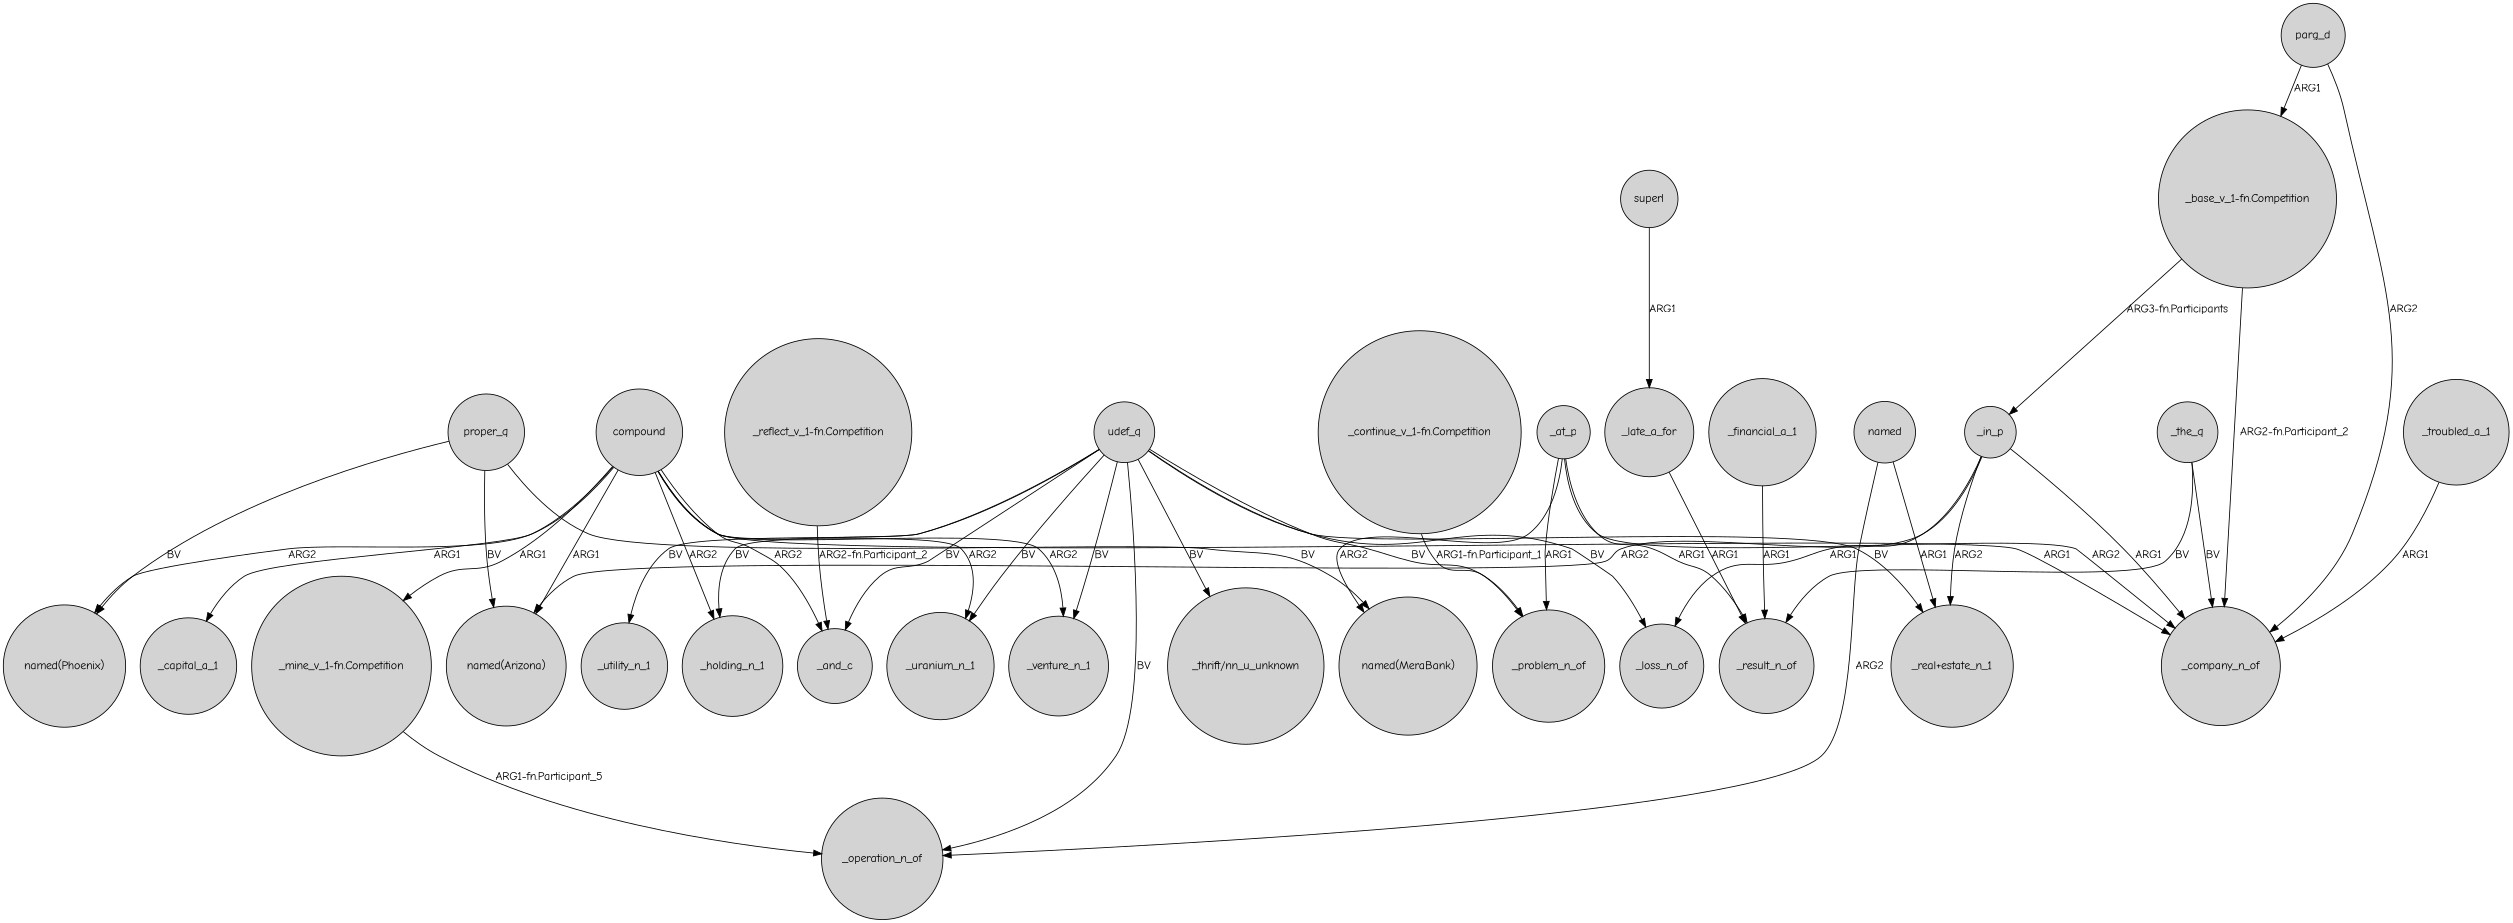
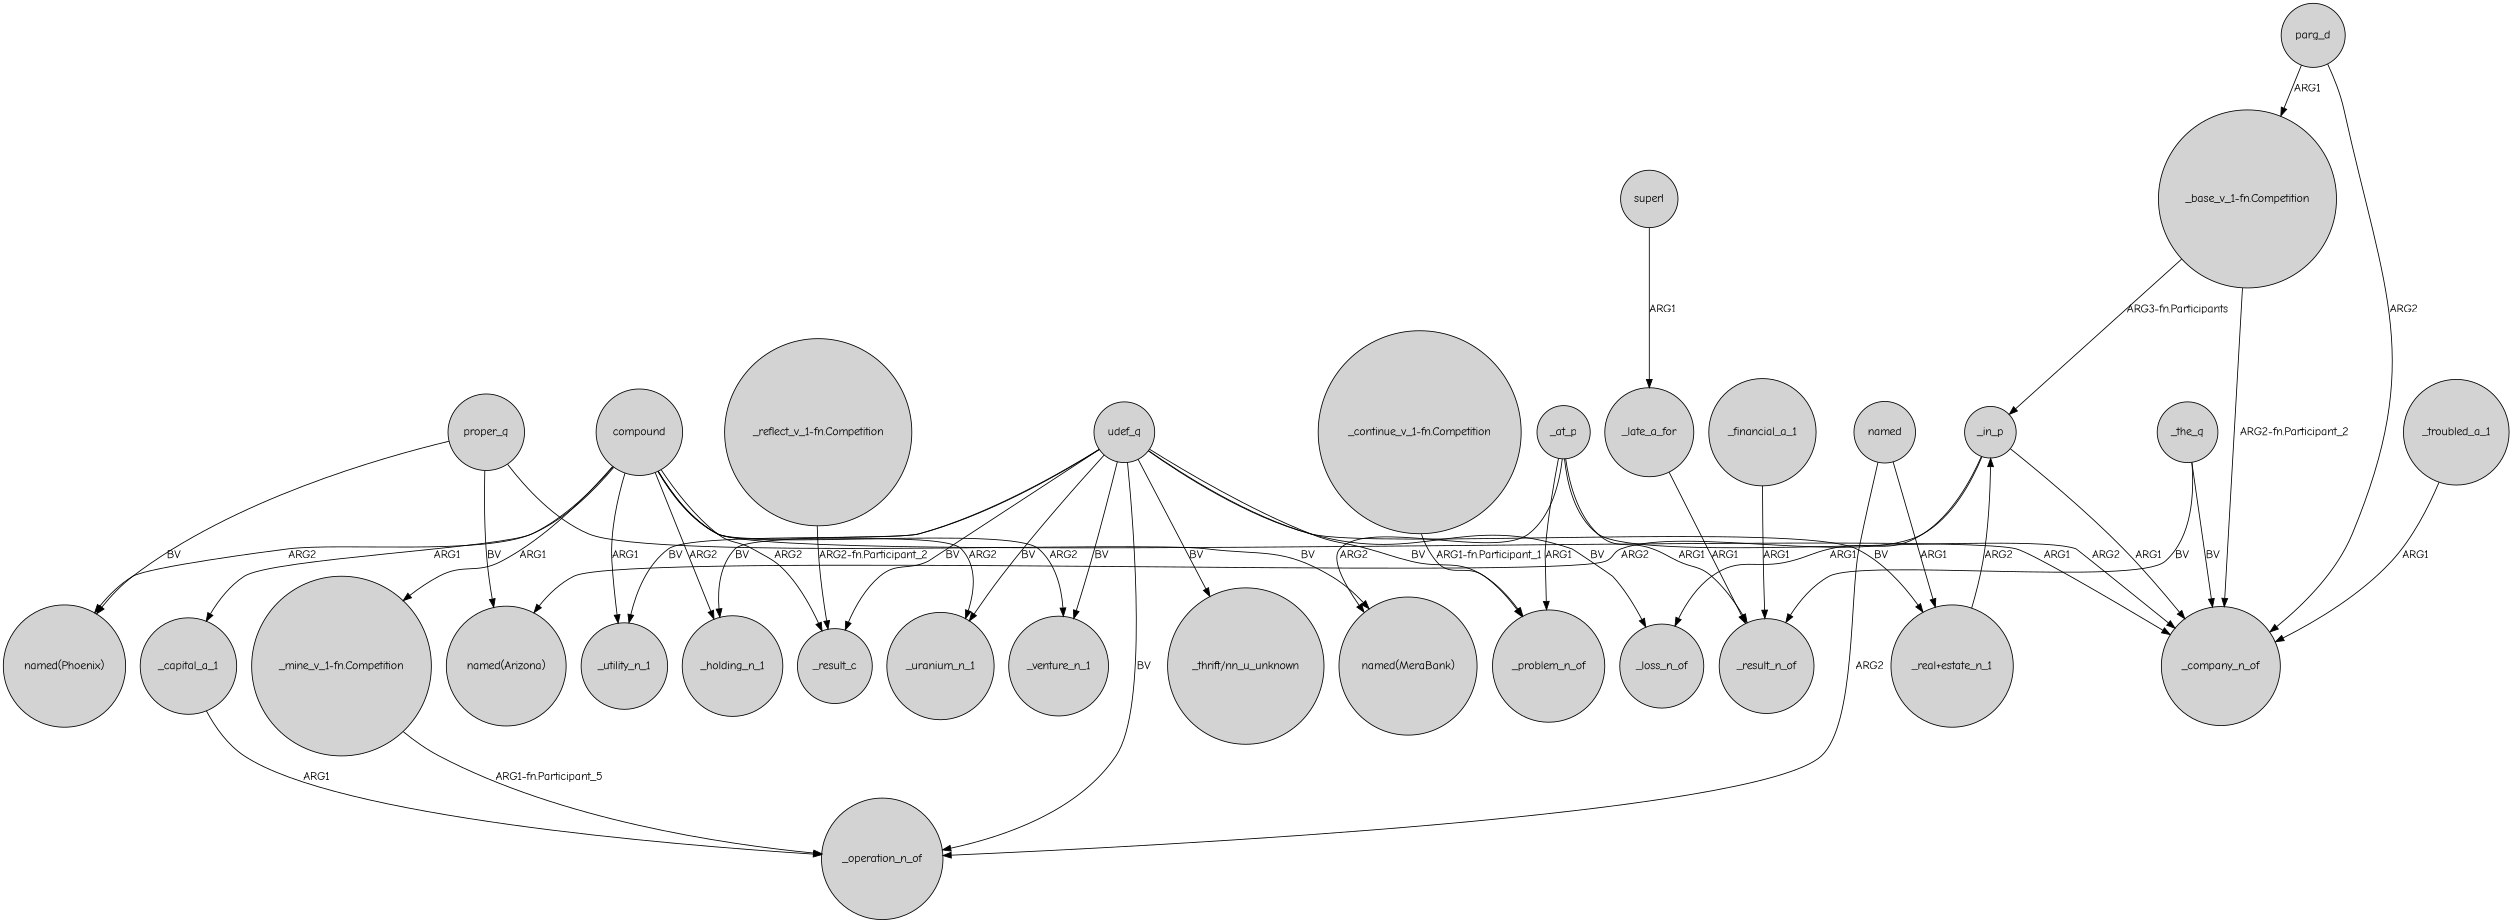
  digraph {
    fontname="Comic Neue"
    node [fontname="Comic Neue" shape=circle style=filled]
    edge [fontname="Comic Neue"]
    "_base_v_1-fn.Competition"
    _in_p
    _company_n_of
    "named(Arizona)"
    _loss_n_of
    "_real+estate_n_1"
    proper_q
    "named(MeraBank)"
    "named(Phoenix)"
    _financial_a_1
    _result_n_of
    udef_q
    _problem_n_of
    _utility_n_1
    _holding_n_1
    _operation_n_of
-   _and_c
+   _and_c [label=_result_c]
    _venture_n_1
    _uranium_n_1
    "_thrift/nn_u_unknown"
    _at_p
    superl
    _late_a_for
    "_continue_v_1-fn.Competition"
    compound
    _capital_a_1
    "_mine_v_1-fn.Competition"
    parg_d
    "_reflect_v_1-fn.Competition"
    _troubled_a_1
    _the_q
    n32 [label=named]
    "_base_v_1-fn.Competition" -> _in_p [label="ARG3-fn.Participants"]
    "_base_v_1-fn.Competition" -> _company_n_of [label="ARG2-fn.Participant_2"]
    _in_p -> _company_n_of [label=ARG1]
    _in_p -> "named(Arizona)" [label=ARG2]
    _in_p -> _loss_n_of [label=ARG1]
-   _in_p -> "_real+estate_n_1" [label=ARG2]
+   "_real+estate_n_1" -> _in_p [label=ARG2]
    proper_q -> "named(Arizona)" [label=BV]
    proper_q -> "named(MeraBank)" [label=BV]
    proper_q -> "named(Phoenix)" [label=BV]
    _financial_a_1 -> _result_n_of [label=ARG1]
    udef_q -> _loss_n_of [label=BV]
    udef_q -> "_real+estate_n_1" [label=BV]
    udef_q -> _problem_n_of [label=BV]
    udef_q -> _utility_n_1 [label=BV]
    udef_q -> _holding_n_1 [label=BV]
    udef_q -> _operation_n_of [label=BV]
    udef_q -> _and_c [label=BV]
    udef_q -> _venture_n_1 [label=BV]
    udef_q -> _uranium_n_1 [label=BV]
    udef_q -> "_thrift/nn_u_unknown" [label=BV]
    _at_p -> _company_n_of [label=ARG2]
    _at_p -> "named(MeraBank)" [label=ARG2]
    _at_p -> _result_n_of [label=ARG1]
    _at_p -> _problem_n_of [label=ARG1]
    superl -> _late_a_for [label=ARG1]
    _late_a_for -> _result_n_of [label=ARG1]
    "_continue_v_1-fn.Competition" -> _problem_n_of [label="ARG1-fn.Participant_1"]
    compound -> _company_n_of [label=ARG1]
-   compound -> "named(Arizona)" [label=ARG1]
+   compound -> _utility_n_1 [label=ARG1]
    compound -> "named(Phoenix)" [label=ARG2]
    compound -> _holding_n_1 [label=ARG2]
    compound -> _and_c [label=ARG2]
    compound -> _venture_n_1 [label=ARG2]
    compound -> _uranium_n_1 [label=ARG2]
    compound -> _capital_a_1 [label=ARG1]
    compound -> "_mine_v_1-fn.Competition" [label=ARG1]
+   _capital_a_1 -> _operation_n_of [label=ARG1]
    "_mine_v_1-fn.Competition" -> _operation_n_of [label="ARG1-fn.Participant_5"]
    parg_d -> "_base_v_1-fn.Competition" [label=ARG1]
    parg_d -> _company_n_of [label=ARG2]
    "_reflect_v_1-fn.Competition" -> _and_c [label="ARG2-fn.Participant_2"]
    _troubled_a_1 -> _company_n_of [label=ARG1]
    _the_q -> _company_n_of [label=BV]
    _the_q -> _result_n_of [label=BV]
    n32 -> "_real+estate_n_1" [label=ARG1]
    n32 -> _operation_n_of [label=ARG2]
  }
